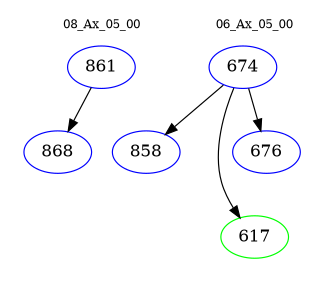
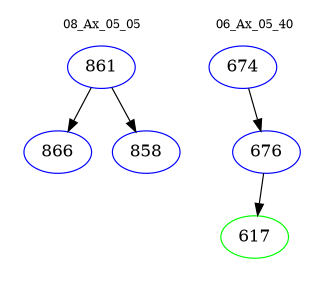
  digraph {
    node [color=blue]
    edge [color=black]
    n1 [label=861]
    n2 [label=858]
-   n3 [label=868]
+   n3 [label=866]
    n4 [label=674]
    n5 [color=green label=617]
    n6 [label=676]
    subgraph cluster_1 {
      color=white
      fontsize=10
-     label="08_Ax_05_00"
+     label="08_Ax_05_05"
      n1
      n2
      n3
    }
    subgraph cluster_2 {
      color=white
      fontsize=10
-     label="06_Ax_05_00"
+     label="06_Ax_05_40"
      n4
      n5
      n6
    }
-   n4 -> n2
+   n1 -> n2
    n1 -> n3
-   n4 -> n5
+   n6 -> n5
    n4 -> n6
  }
